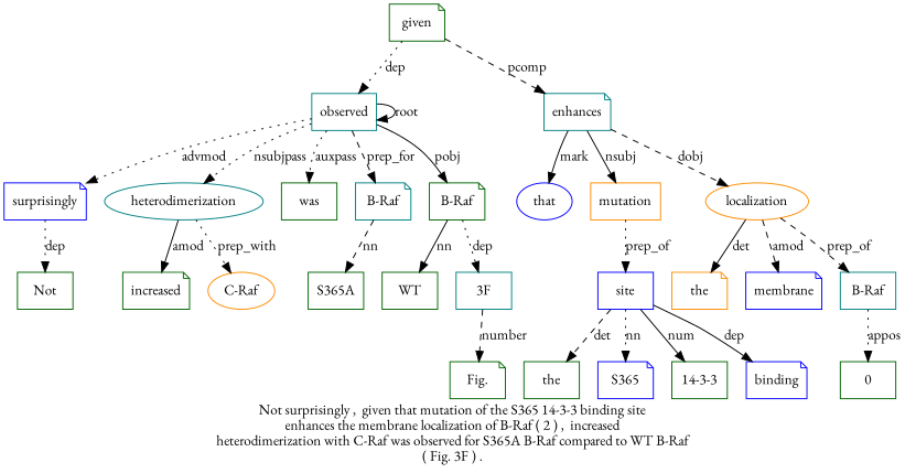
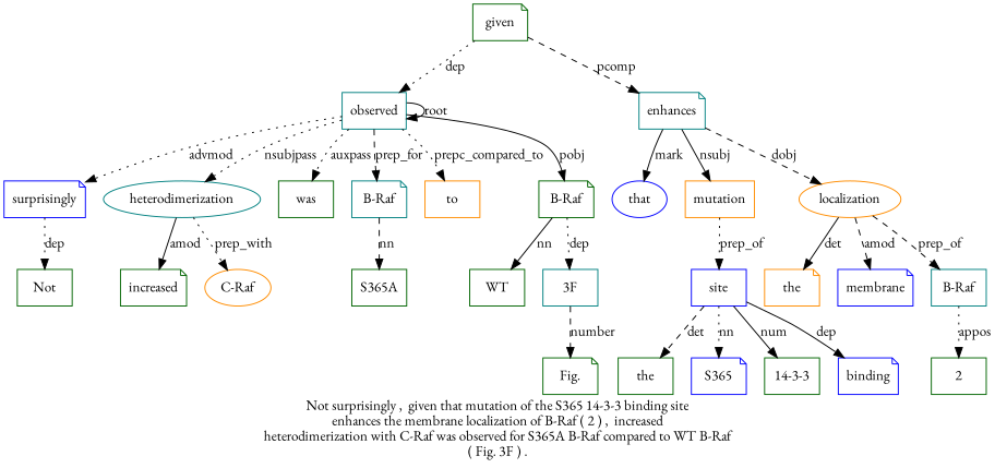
  digraph {
    fontname="EB Garamond"
    label="Not surprisingly ,  given that mutation of the S365 14-3-3 binding site\nenhances the membrane localization of B-Raf ( 2 ) ,  increased\nheterodimerization with C-Raf was observed for S365A B-Raf compared to WT B-Raf\n( Fig. 3F ) ."
    node [color=darkgreen fillcolor=white fontname="EB Garamond" shape=box style=filled]
    edge [fontname="EB Garamond" style=dotted]
    n1 [color=blue label=surprisingly shape=note]
    n2 [label=Not]
    n3 [color=teal label=observed]
    n4 [color=teal label=heterodimerization shape=ellipse]
    n5 [label=was]
    n6 [color=teal label="B-Raf" shape=note]
+   n7 [color=darkorange label=to]
    n8 [label="B-Raf" shape=note]
    n9 [label=given shape=note]
    n10 [color=teal label=enhances shape=note]
    n11 [label=increased shape=note]
    n12 [color=darkorange label="C-Raf" shape=ellipse]
    n13 [label=S365A]
    n14 [label=WT]
    n15 [color=teal label="3F"]
    n16 [color=blue label=that shape=ellipse]
    n17 [color=darkorange label=mutation]
    n18 [color=darkorange label=localization shape=ellipse]
    n19 [color=blue label=site]
    n20 [color=darkorange label=the shape=note]
    n21 [color=blue label=membrane shape=note]
    n22 [color=teal label="B-Raf"]
    n23 [label=the]
    n24 [color=blue label=S365 shape=note]
    n25 [label="14-3-3"]
    n26 [color=blue label=binding shape=note]
-   n27 [label=0]
+   n27 [label=2]
    n28 [label="Fig." shape=note]
    n1 -> n2 [label=dep]
    n3 -> n1 [label=advmod]
    n3 -> n3 [label=root style=solid]
    n3 -> n4 [label=nsubjpass]
    n3 -> n5 [label=auxpass]
    n3 -> n6 [label=prep_for style=dashed]
+   n3 -> n7 [label=prepc_compared_to]
    n3 -> n8 [label=pobj style=solid]
    n4 -> n11 [label=amod style=solid]
    n4 -> n12 [label=prep_with]
    n6 -> n13 [label=nn style=dashed]
    n8 -> n14 [label=nn style=solid]
    n8 -> n15 [label=dep]
    n9 -> n3 [label=dep]
    n9 -> n10 [label=pcomp style=dashed]
    n10 -> n16 [label=mark style=solid]
    n10 -> n17 [label=nsubj style=solid]
    n10 -> n18 [label=dobj style=dashed]
    n15 -> n28 [label=number style=dashed]
    n17 -> n19 [label=prep_of]
    n18 -> n20 [label=det style=solid]
    n18 -> n21 [label=amod style=dashed]
    n18 -> n22 [label=prep_of style=dashed]
    n19 -> n23 [label=det style=dashed]
    n19 -> n24 [label=nn]
    n19 -> n25 [label=num style=solid]
    n19 -> n26 [label=dep style=solid]
    n22 -> n27 [label=appos]
  }
